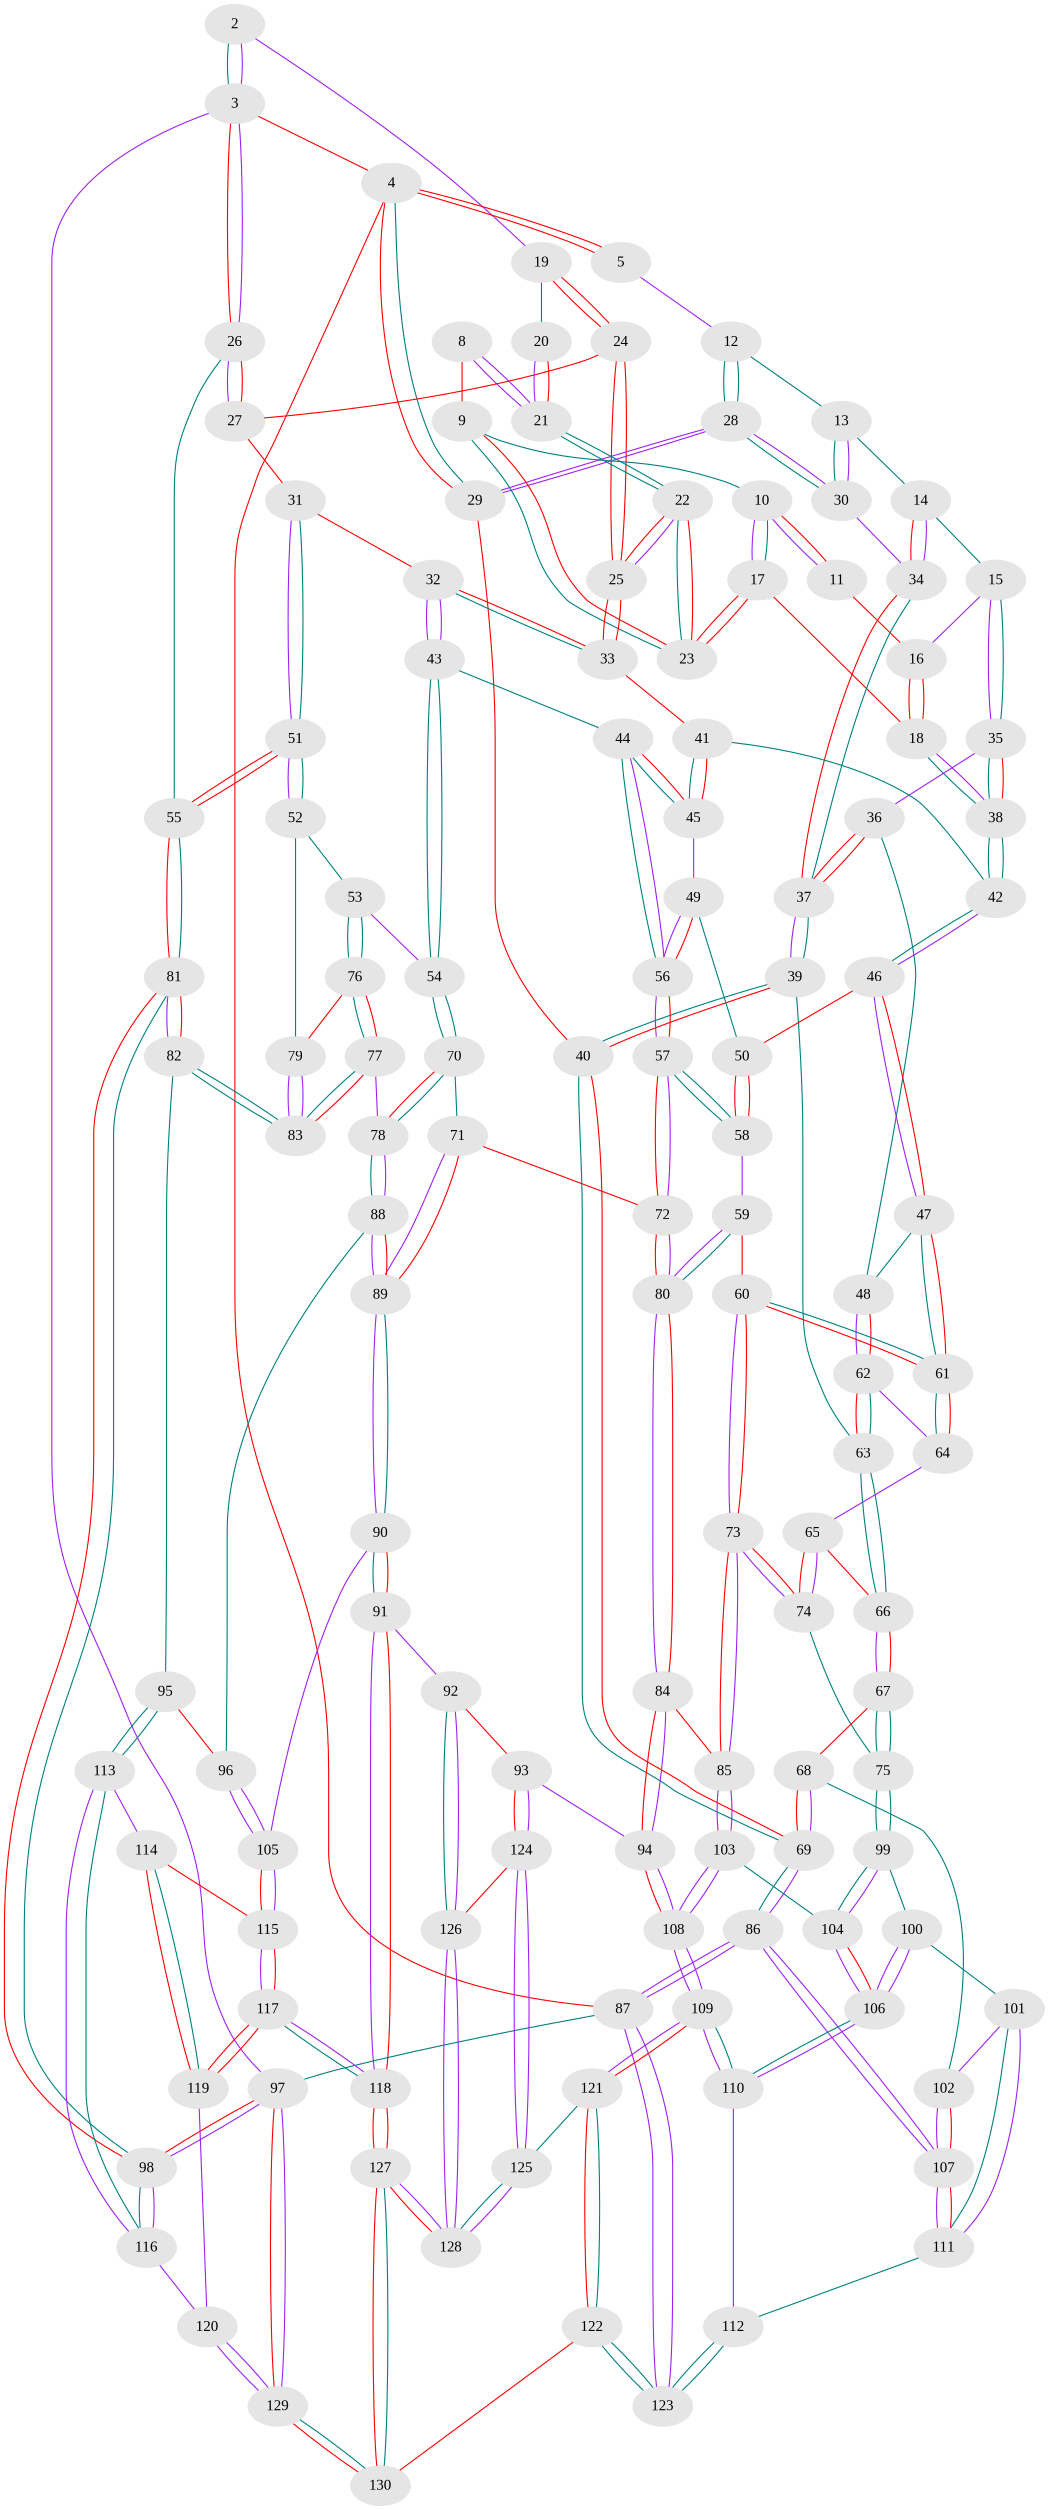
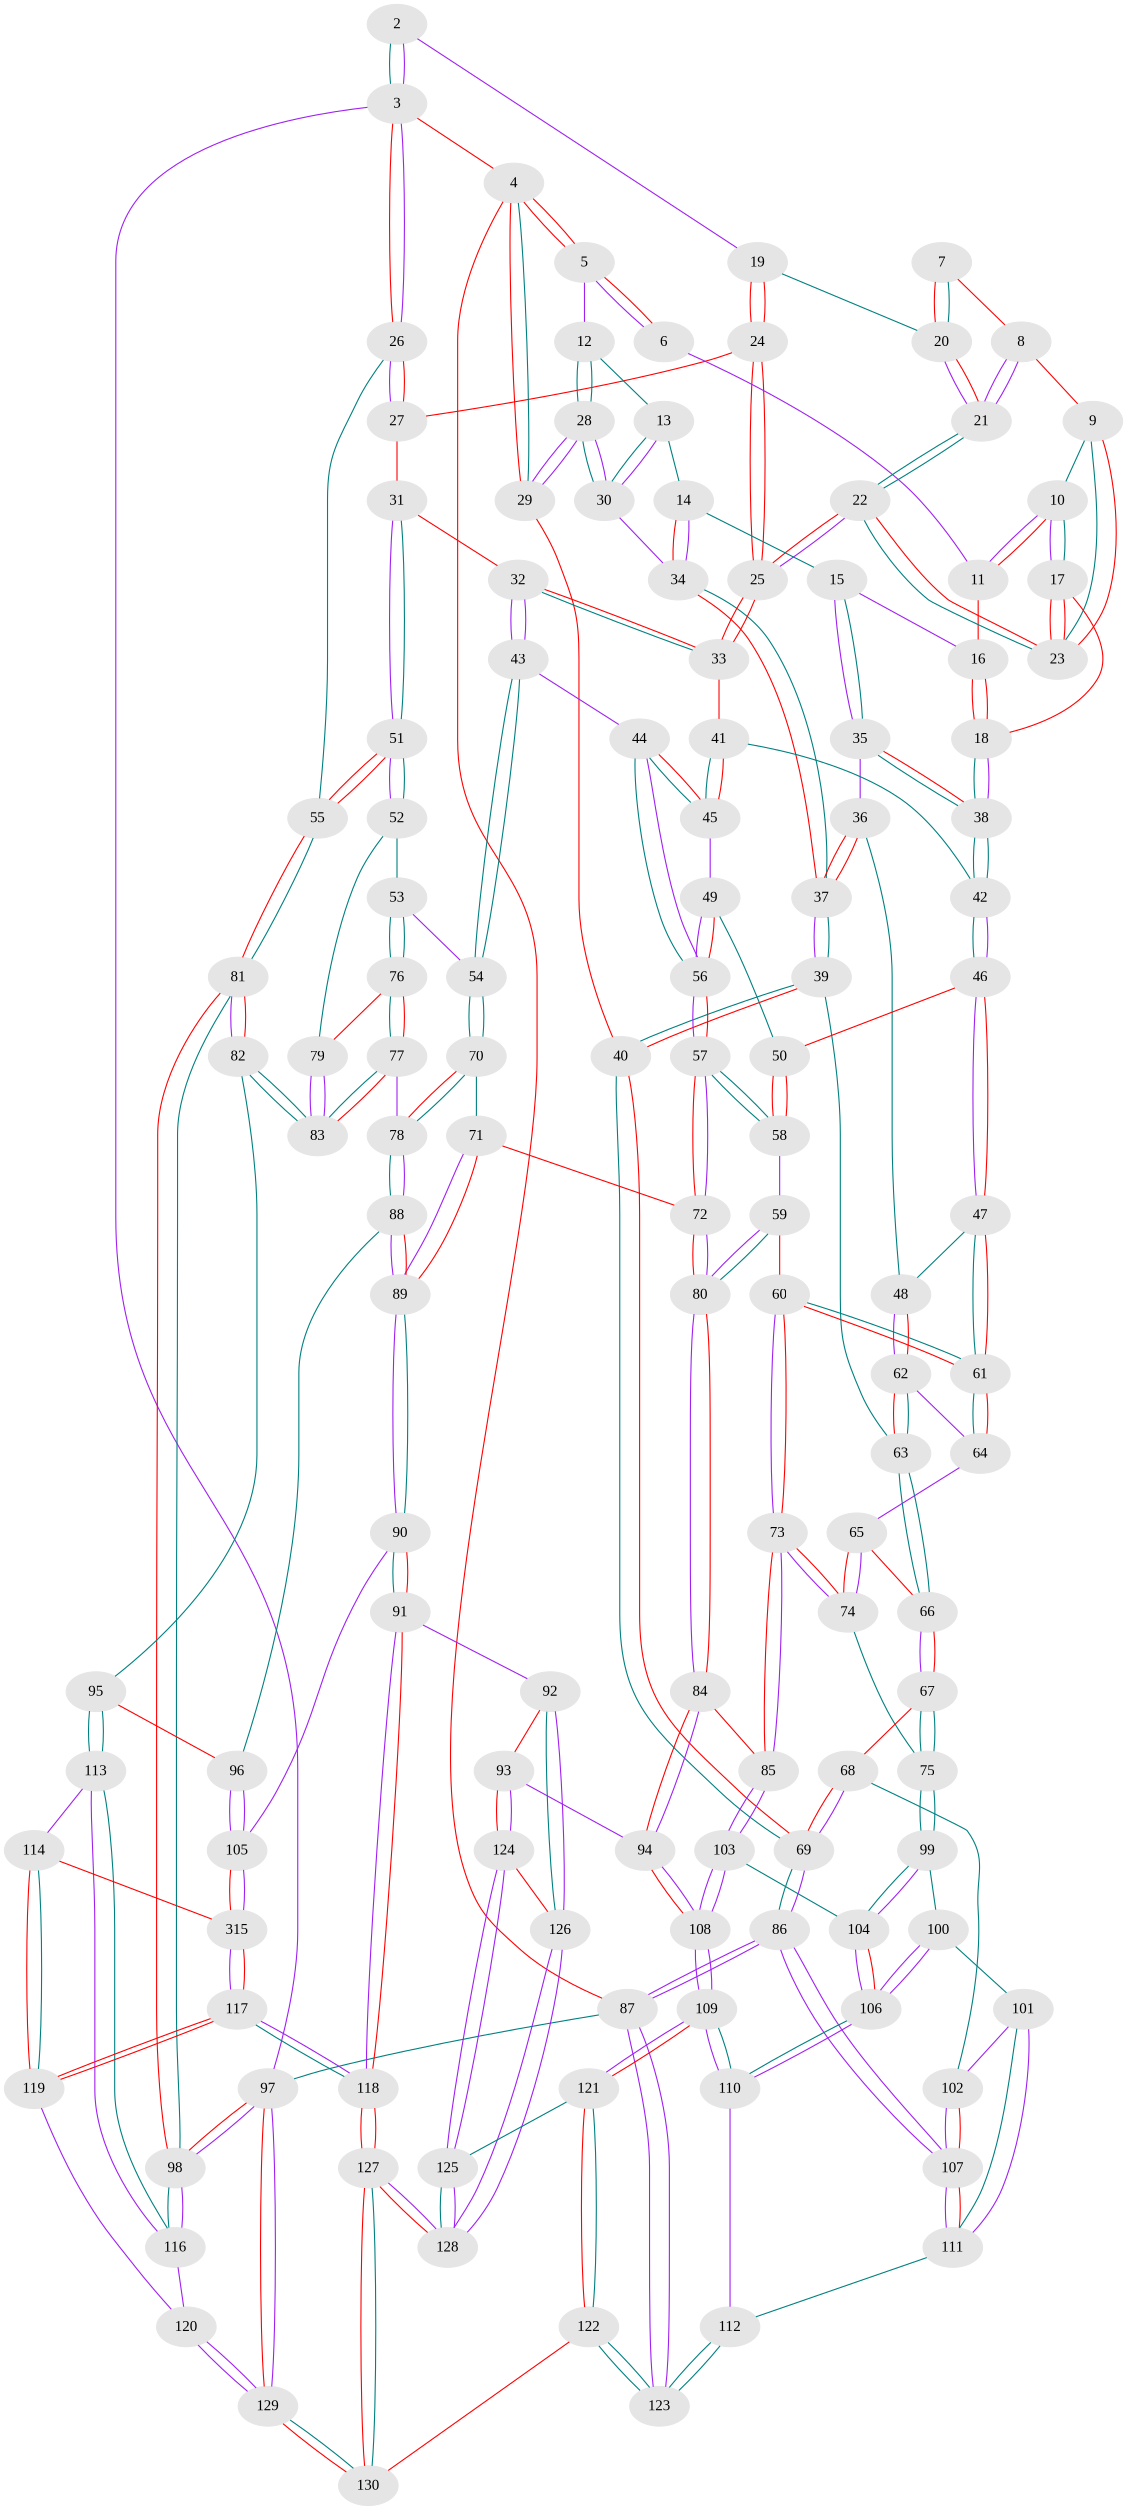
  graph {
    fontname="Liberation Serif"
    node [color=gray90 fontname="Liberation Serif" style=filled]
    edge [color=purple fontname="Liberation Serif"]
    2
    3
    19
+   7
    8
    20
    4
    26
    97
    24
    5
    29
    87
    27
    55
    98
    129
+   6
    12
    40
    123
    11
    13
    28
    16
    9
    21
    10
    23
    22
    17
    18
    14
    30
    15
    34
    35
    37
    38
    36
    42
    25
    33
    31
    41
    81
    32
    51
    69
    43
    52
    44
    54
    45
    39
    48
    62
    63
    46
    66
    86
    49
    47
    50
    56
    70
    57
    61
    58
    64
    59
    53
    79
    76
    83
    77
    71
    78
    82
    72
    80
    60
    73
    84
    74
    85
    65
    67
    75
    68
    102
    99
    107
    89
    88
    90
    103
    100
    104
    96
    94
    95
    116
    113
    108
    111
    105
    91
    92
    118
-   115
+   115 [label=315]
    93
    126
    127
    124
    128
    125
    109
    114
    130
    120
    101
    106
    110
    112
    117
    121
    122
    119
    2 -- 3 [color=teal]
    2 -- 3
    2 -- 19
    3 -- 4 [color=red]
    3 -- 26 [color=red]
    3 -- 26
    3 -- 97
    19 -- 20 [color=teal]
    19 -- 24 [color=red]
    19 -- 24 [color=red]
+   7 -- 8 [color=red]
+   7 -- 20 [color=red]
+   7 -- 20 [color=teal]
    8 -- 9 [color=red]
    8 -- 21
    8 -- 21
    20 -- 21
    20 -- 21 [color=red]
    4 -- 5 [color=red]
    4 -- 5 [color=red]
    4 -- 29 [color=red]
    4 -- 29 [color=teal]
    4 -- 87 [color=red]
    26 -- 27
    26 -- 27 [color=red]
    26 -- 55 [color=teal]
    97 -- 98 [color=red]
    97 -- 98
    97 -- 129 [color=red]
    97 -- 129
    24 -- 27 [color=red]
    24 -- 25 [color=red]
    24 -- 25 [color=red]
+   5 -- 6
+   5 -- 6 [color=red]
    5 -- 12
    29 -- 40 [color=red]
    87 -- 97 [color=teal]
    87 -- 123
    87 -- 123
    27 -- 31 [color=red]
    55 -- 81 [color=red]
    55 -- 81 [color=teal]
    98 -- 116 [color=teal]
    98 -- 116
    129 -- 130 [color=red]
    129 -- 130 [color=teal]
+   6 -- 11
    12 -- 13 [color=teal]
    12 -- 28 [color=teal]
    12 -- 28 [color=teal]
    40 -- 69 [color=teal]
    40 -- 69 [color=red]
    11 -- 16 [color=red]
    13 -- 14 [color=teal]
    13 -- 30 [color=teal]
    13 -- 30
    28 -- 29
    28 -- 29
    28 -- 30 [color=teal]
    28 -- 30
    16 -- 18 [color=red]
    16 -- 18 [color=red]
    9 -- 10 [color=teal]
    9 -- 23 [color=teal]
    9 -- 23 [color=red]
    21 -- 22 [color=teal]
    21 -- 22 [color=teal]
    10 -- 11
    10 -- 11 [color=red]
    10 -- 17
    10 -- 17 [color=teal]
    22 -- 23 [color=teal]
    22 -- 23 [color=red]
    22 -- 25 [color=red]
    22 -- 25
    17 -- 23 [color=red]
    17 -- 23 [color=red]
    17 -- 18 [color=red]
    18 -- 38 [color=teal]
    18 -- 38
    14 -- 15 [color=teal]
    14 -- 34 [color=red]
    14 -- 34
    30 -- 34
    15 -- 16
    15 -- 35
    15 -- 35 [color=teal]
    34 -- 37 [color=red]
    34 -- 37 [color=teal]
    35 -- 38 [color=teal]
    35 -- 38 [color=red]
    35 -- 36
    37 -- 39
    37 -- 39 [color=teal]
    38 -- 42 [color=teal]
    38 -- 42 [color=teal]
    36 -- 37 [color=red]
    36 -- 37 [color=red]
    36 -- 48 [color=teal]
    42 -- 46 [color=teal]
    42 -- 46
    25 -- 33 [color=red]
    25 -- 33 [color=red]
    33 -- 41 [color=red]
    31 -- 32 [color=red]
    31 -- 51
    31 -- 51 [color=teal]
    41 -- 42 [color=teal]
    41 -- 45 [color=teal]
    41 -- 45 [color=red]
    81 -- 98 [color=red]
    81 -- 98 [color=teal]
    81 -- 82
    81 -- 82 [color=red]
    32 -- 33 [color=teal]
    32 -- 33 [color=red]
    32 -- 43
    32 -- 43
    51 -- 55 [color=red]
    51 -- 55 [color=red]
    51 -- 52
    51 -- 52 [color=teal]
    69 -- 86 [color=teal]
    69 -- 86
-   43 -- 44 [color=teal]
+   43 -- 44
    43 -- 54 [color=teal]
    43 -- 54 [color=teal]
    52 -- 53 [color=teal]
    52 -- 79 [color=teal]
    44 -- 45 [color=teal]
    44 -- 45 [color=red]
    44 -- 56 [color=teal]
    44 -- 56
    54 -- 70 [color=teal]
    54 -- 70 [color=teal]
    45 -- 49
    39 -- 40 [color=teal]
    39 -- 40 [color=red]
    39 -- 63 [color=teal]
    48 -- 62
    48 -- 62 [color=red]
    62 -- 63 [color=red]
    62 -- 63 [color=teal]
    62 -- 64
    63 -- 66 [color=teal]
    63 -- 66 [color=teal]
    46 -- 47
    46 -- 47 [color=red]
    46 -- 50 [color=red]
    66 -- 67
    66 -- 67 [color=red]
    86 -- 87
    86 -- 87
    86 -- 107
    86 -- 107
    49 -- 50 [color=teal]
    49 -- 56
    49 -- 56 [color=red]
    47 -- 48 [color=teal]
    47 -- 61 [color=teal]
    47 -- 61 [color=red]
    50 -- 58 [color=red]
    50 -- 58 [color=red]
    56 -- 57
    56 -- 57 [color=red]
    70 -- 71 [color=teal]
    70 -- 78 [color=red]
    70 -- 78 [color=teal]
    57 -- 58 [color=teal]
    57 -- 58 [color=teal]
    57 -- 72 [color=red]
    57 -- 72
    61 -- 64 [color=teal]
    61 -- 64 [color=red]
    58 -- 59
    64 -- 65
    59 -- 80
    59 -- 80 [color=teal]
    59 -- 60 [color=red]
    53 -- 54
    53 -- 76 [color=teal]
    53 -- 76 [color=teal]
    79 -- 83
    79 -- 83
    76 -- 79 [color=red]
    76 -- 77 [color=teal]
    76 -- 77 [color=red]
    77 -- 83 [color=teal]
    77 -- 83 [color=red]
    77 -- 78
    71 -- 72 [color=red]
    71 -- 89
    71 -- 89 [color=red]
    78 -- 88 [color=teal]
    78 -- 88
    82 -- 83 [color=teal]
    82 -- 83 [color=teal]
    82 -- 95 [color=teal]
    72 -- 80 [color=red]
    72 -- 80
    80 -- 84
    80 -- 84 [color=red]
    60 -- 61 [color=red]
    60 -- 61 [color=teal]
    60 -- 73
    60 -- 73 [color=red]
    73 -- 74
    73 -- 74 [color=red]
    73 -- 85 [color=red]
    73 -- 85
    84 -- 85 [color=red]
    84 -- 94 [color=red]
    84 -- 94
    74 -- 75 [color=teal]
    85 -- 103
    85 -- 103
    65 -- 66 [color=red]
    65 -- 74 [color=red]
    65 -- 74
    67 -- 75 [color=teal]
    67 -- 75 [color=teal]
    67 -- 68 [color=red]
    75 -- 99 [color=teal]
    75 -- 99 [color=teal]
    68 -- 69 [color=red]
    68 -- 69
    68 -- 102 [color=teal]
    102 -- 107
    102 -- 107 [color=red]
    99 -- 100 [color=teal]
    99 -- 104 [color=teal]
    99 -- 104
    107 -- 111
    107 -- 111 [color=red]
    89 -- 90
    89 -- 90 [color=teal]
    88 -- 89
    88 -- 89 [color=red]
    88 -- 96 [color=teal]
    90 -- 105
    90 -- 91 [color=teal]
    90 -- 91 [color=red]
    103 -- 104 [color=teal]
    103 -- 108
    103 -- 108
    100 -- 101 [color=teal]
    100 -- 106
    100 -- 106
    104 -- 106
    104 -- 106 [color=red]
    96 -- 105
    96 -- 105
    94 -- 108 [color=red]
    94 -- 108
    95 -- 96 [color=red]
    95 -- 113 [color=teal]
    95 -- 113 [color=teal]
    116 -- 120
    113 -- 116
    113 -- 116 [color=teal]
    113 -- 114
    108 -- 109
    108 -- 109
    111 -- 112 [color=teal]
    105 -- 115 [color=red]
    105 -- 115
    91 -- 92
    91 -- 118
    91 -- 118 [color=red]
    92 -- 93 [color=red]
    92 -- 126 [color=teal]
    92 -- 126
    118 -- 127 [color=red]
    118 -- 127 [color=red]
    115 -- 117
    115 -- 117 [color=red]
    93 -- 94
    93 -- 124 [color=red]
    93 -- 124
    126 -- 128
    126 -- 128
    127 -- 128 [color=red]
    127 -- 128
    127 -- 130 [color=red]
    127 -- 130 [color=teal]
    124 -- 126 [color=red]
    124 -- 125
    124 -- 125
    125 -- 128 [color=teal]
    125 -- 128
    109 -- 110
    109 -- 110 [color=teal]
    109 -- 121
    109 -- 121 [color=red]
    114 -- 115 [color=red]
    114 -- 119 [color=red]
    114 -- 119 [color=teal]
    120 -- 129
    120 -- 129
    101 -- 102
    101 -- 111 [color=teal]
    101 -- 111
    106 -- 110 [color=teal]
    106 -- 110
    110 -- 112
    112 -- 123 [color=teal]
    112 -- 123 [color=teal]
    117 -- 118 [color=teal]
    117 -- 118
    117 -- 119 [color=red]
    117 -- 119 [color=red]
    121 -- 125 [color=teal]
    121 -- 122 [color=red]
    121 -- 122 [color=teal]
    122 -- 123 [color=teal]
    122 -- 123 [color=teal]
    122 -- 130 [color=red]
    119 -- 120
  }
